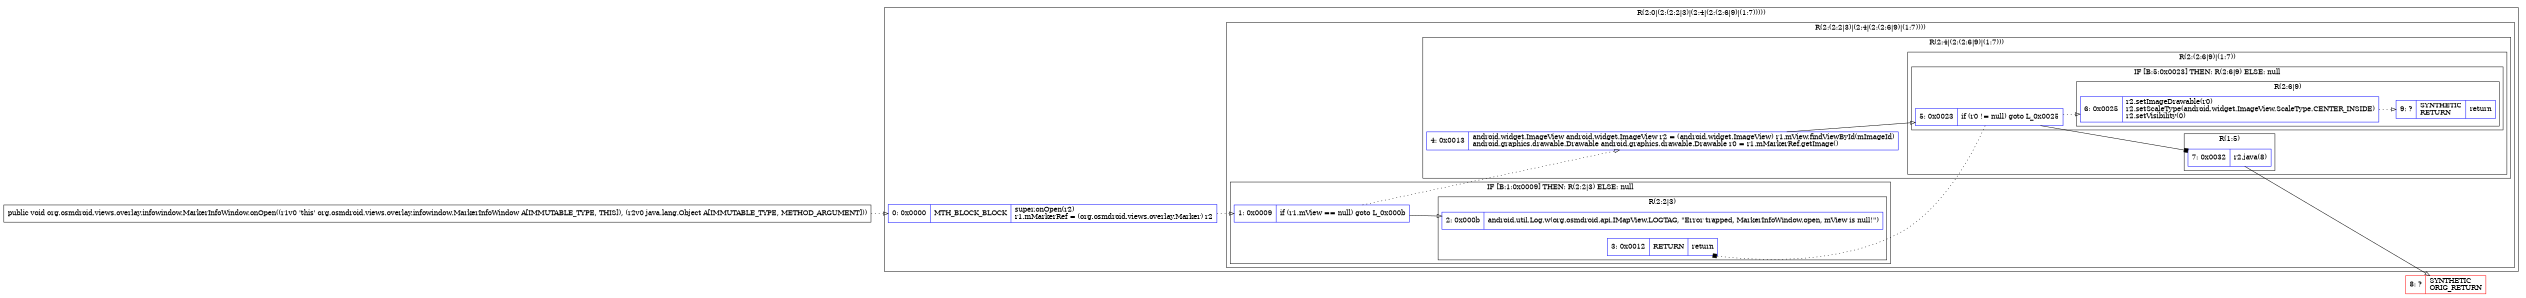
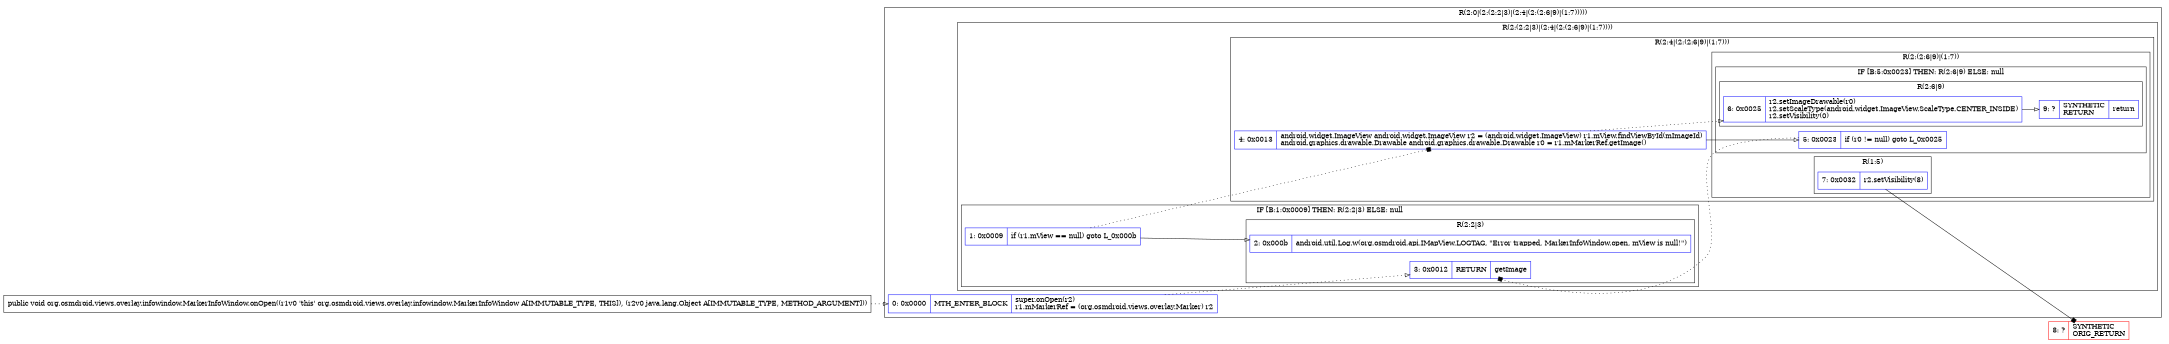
  digraph {
    rankdir=LR
    node [color=blue shape=record]
    edge [arrowhead=onormal style=dotted]
    n1 [label="{2\:\ 0x000b|android.util.Log.w(org.osmdroid.api.IMapView.LOGTAG, \"Error trapped, MarkerInfoWindow.open, mView is null!\")\l}"]
-   n2 [label="{3\:\ 0x0012|RETURN\l|return\l}"]
+   n2 [label="{3\:\ 0x0012|RETURN\l|getImage\l}"]
    n3 [label="{1\:\ 0x0009|if (r1.mView == null) goto L_0x000b\l}"]
    n4 [label="{6\:\ 0x0025|r2.setImageDrawable(r0)\lr2.setScaleType(android.widget.ImageView.ScaleType.CENTER_INSIDE)\lr2.setVisibility(0)\l}"]
    n5 [label="{9\:\ ?|SYNTHETIC\lRETURN\l|return\l}"]
    n6 [label="{5\:\ 0x0023|if (r0 != null) goto L_0x0025\l}"]
-   n7 [label="{7\:\ 0x0032|r2.java(8)\l}"]
+   n7 [label="{7\:\ 0x0032|r2.setVisibility(8)\l}"]
    n8 [label="{4\:\ 0x0013|android.widget.ImageView android.widget.ImageView r2 = (android.widget.ImageView) r1.mView.findViewById(mImageId)\landroid.graphics.drawable.Drawable android.graphics.drawable.Drawable r0 = r1.mMarkerRef.getImage()\l}"]
-   n9 [label="{0\:\ 0x0000|MTH_BLOCK_BLOCK\l|super.onOpen(r2)\lr1.mMarkerRef = (org.osmdroid.views.overlay.Marker) r2\l}"]
+   n9 [label="{0\:\ 0x0000|MTH_ENTER_BLOCK\l|super.onOpen(r2)\lr1.mMarkerRef = (org.osmdroid.views.overlay.Marker) r2\l}"]
    n10 [color=red label="{8\:\ ?|SYNTHETIC\lORIG_RETURN\l}"]
    n11 [label="{public void org.osmdroid.views.overlay.infowindow.MarkerInfoWindow.onOpen((r1v0 'this' org.osmdroid.views.overlay.infowindow.MarkerInfoWindow A[IMMUTABLE_TYPE, THIS]), (r2v0 java.lang.Object A[IMMUTABLE_TYPE, METHOD_ARGUMENT])) }" color=""]
    subgraph cluster_1 {
      label="R(2:0|(2:(2:2|3)|(2:4|(2:(2:6|9)|(1:7)))))"
      n9
      subgraph cluster_2 {
        label="R(2:(2:2|3)|(2:4|(2:(2:6|9)|(1:7))))"
        subgraph cluster_3 {
          label="IF [B:1:0x0009] THEN: R(2:2|3) ELSE: null"
          n3
          subgraph cluster_4 {
            label="R(2:2|3)"
            n1
            n2
          }
        }
        subgraph cluster_5 {
          label="R(2:4|(2:(2:6|9)|(1:7)))"
          n8
          subgraph cluster_6 {
            label="R(2:(2:6|9)|(1:7))"
            subgraph cluster_7 {
              label="IF [B:5:0x0023] THEN: R(2:6|9) ELSE: null"
              n6
              subgraph cluster_8 {
                label="R(2:6|9)"
                n4
                n5
              }
            }
            subgraph cluster_9 {
              label="R(1:5)"
              n7
            }
          }
        }
      }
    }
    n3 -> n1 [style=solid]
-   n3 -> n8
-   n4 -> n5
+   n3 -> n8 [arrowhead=box]
+   n4 -> n5 [style=solid]
    n6 -> n2 [arrowhead=box]
-   n6 -> n4
-   n6 -> n7 [arrowhead=box style=solid]
-   n7 -> n10 [style=solid]
+   n8 -> n4
+   n7 -> n10 [arrowhead=box style=solid]
    n8 -> n6 [style=solid]
-   n9 -> n3
+   n9 -> n2
    n11 -> n9
  }
